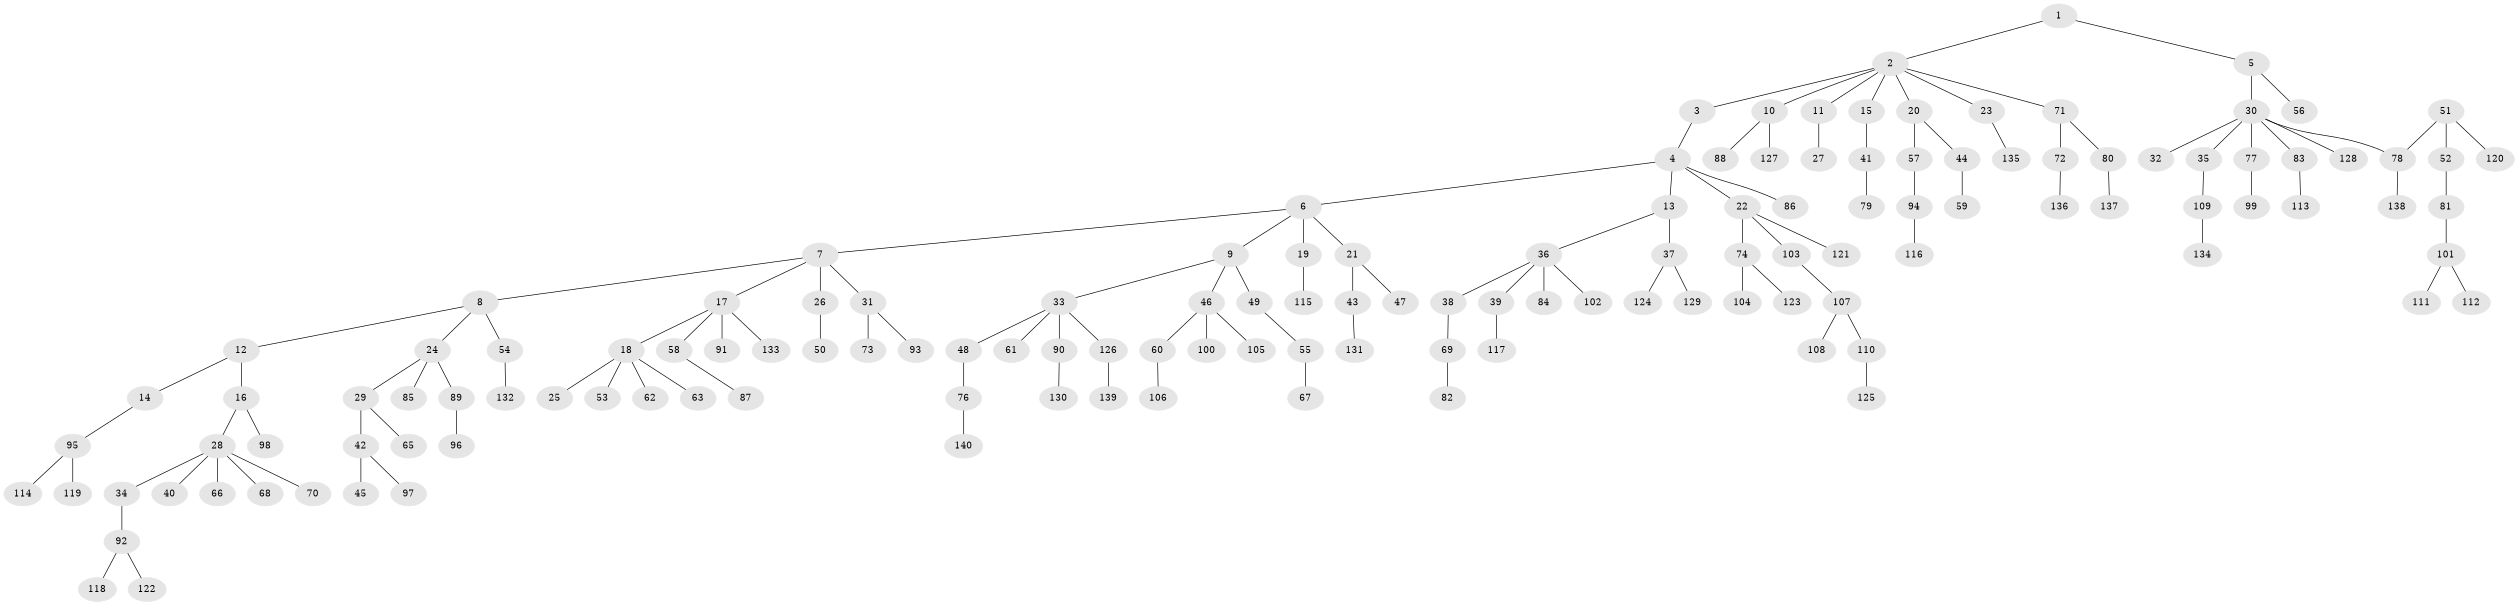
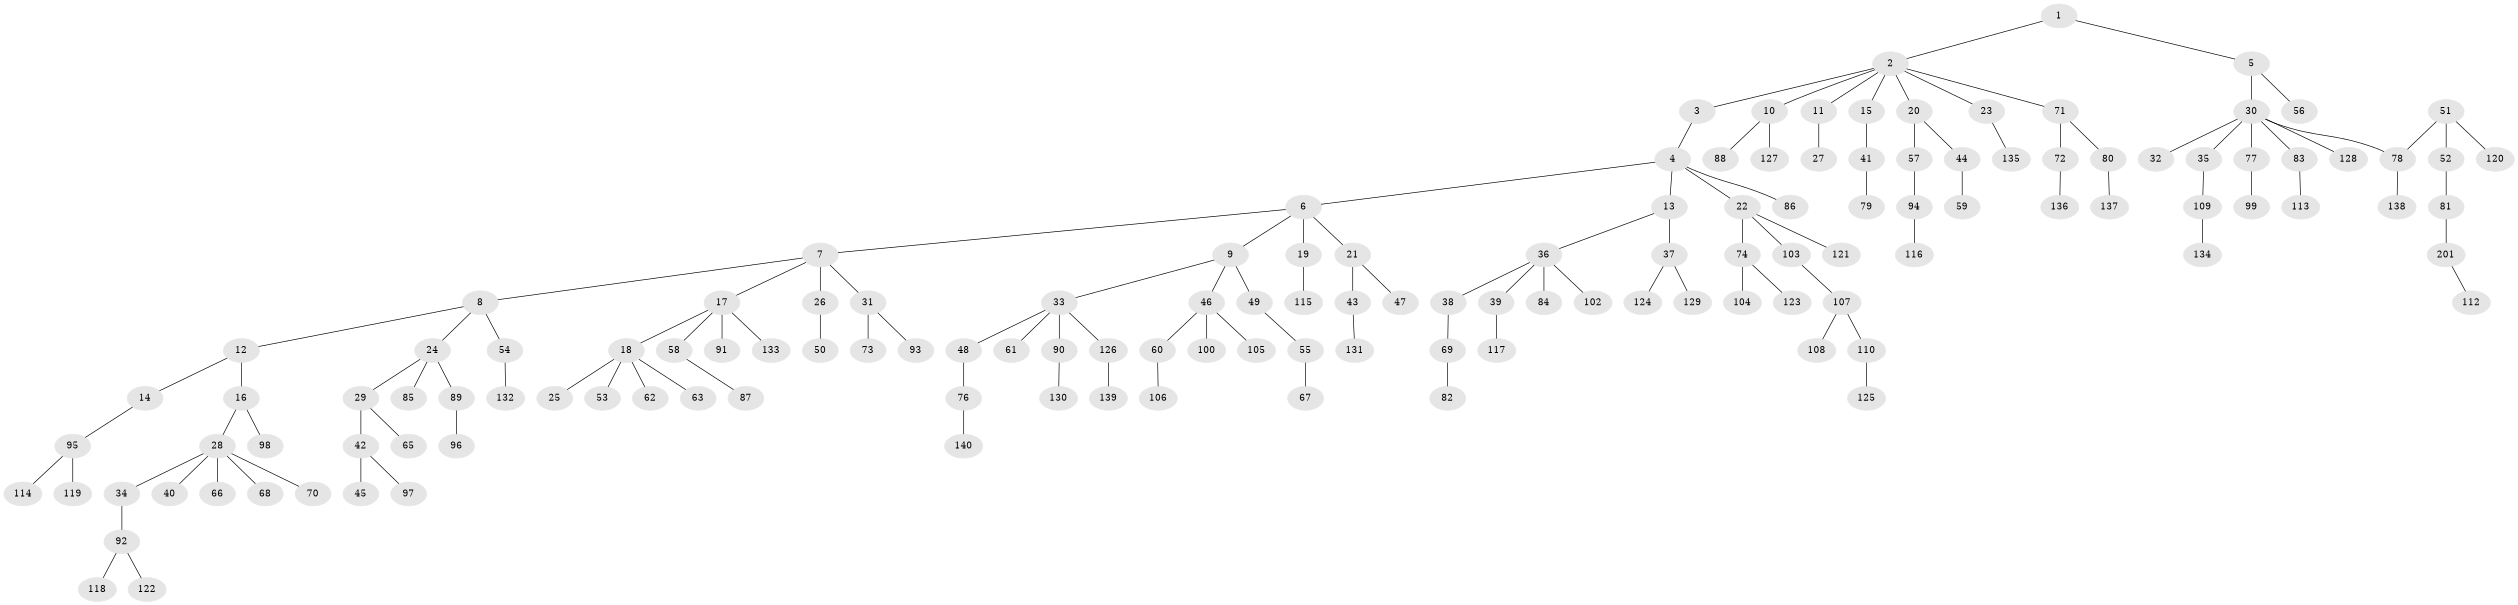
  graph {
    node [color=gray90 style=filled]
    1
    2
    5
    3
    10
    11
    15
    20
    23
    71
    30
    56
    4
    88
    127
    27
    41
    57
    44
    135
    72
    80
    6
    13
    22
    86
    7
    9
    19
    21
    36
    37
    74
    103
    121
    32
    35
    77
    83
    128
    78
    8
    17
    26
    31
    33
    46
    49
    115
    43
    47
    12
    24
    54
    18
    58
    91
    133
    50
    73
    93
    14
    16
    29
    85
    89
    132
    48
    61
    90
    126
    60
    100
    105
    55
    95
    28
    98
    38
    39
    84
    102
    124
    129
    114
    119
    79
    34
    40
    66
    68
    70
    25
    53
    62
    63
    87
    94
    131
    104
    123
    107
    59
    42
    65
    96
    92
    45
    97
    109
    51
    52
    120
    99
    113
    76
    130
    139
    118
    122
    134
    69
    117
    82
    106
    140
    67
    81
    138
-   101
+   101 [label=201]
    116
    136
    137
-   111
    112
    108
    110
    125
    1 -- 2
    1 -- 5
    2 -- 3
    2 -- 10
    2 -- 11
    2 -- 15
    2 -- 20
    2 -- 23
    2 -- 71
    5 -- 30
    5 -- 56
    3 -- 4
    10 -- 88
    10 -- 127
    11 -- 27
    15 -- 41
    20 -- 57
    20 -- 44
    23 -- 135
    71 -- 72
    71 -- 80
    30 -- 32
    30 -- 35
    30 -- 77
    30 -- 83
    30 -- 128
    30 -- 78
    4 -- 6
    4 -- 13
    4 -- 22
    4 -- 86
    41 -- 79
    57 -- 94
    44 -- 59
    72 -- 136
    80 -- 137
    6 -- 7
    6 -- 9
    6 -- 19
    6 -- 21
    13 -- 36
    13 -- 37
    22 -- 74
    22 -- 103
    22 -- 121
    7 -- 8
    7 -- 17
    7 -- 26
    7 -- 31
    9 -- 33
    9 -- 46
    9 -- 49
    19 -- 115
    21 -- 43
    21 -- 47
    36 -- 38
    36 -- 39
    36 -- 84
    36 -- 102
    37 -- 124
    37 -- 129
    74 -- 104
    74 -- 123
    103 -- 107
    35 -- 109
    77 -- 99
    83 -- 113
    78 -- 138
    8 -- 12
    8 -- 24
    8 -- 54
    17 -- 18
    17 -- 58
    17 -- 91
    17 -- 133
    26 -- 50
    31 -- 73
    31 -- 93
    33 -- 48
    33 -- 61
    33 -- 90
    33 -- 126
    46 -- 60
    46 -- 100
    46 -- 105
    49 -- 55
    43 -- 131
    12 -- 14
    12 -- 16
    24 -- 29
    24 -- 85
    24 -- 89
    54 -- 132
    18 -- 25
    18 -- 53
    18 -- 62
    18 -- 63
    58 -- 87
    14 -- 95
    16 -- 28
    16 -- 98
    29 -- 42
    29 -- 65
    89 -- 96
    48 -- 76
    90 -- 130
    126 -- 139
    60 -- 106
    55 -- 67
    95 -- 114
    95 -- 119
    28 -- 34
    28 -- 40
    28 -- 66
    28 -- 68
    28 -- 70
    38 -- 69
    39 -- 117
    34 -- 92
    94 -- 116
    107 -- 108
    107 -- 110
    42 -- 45
    42 -- 97
    92 -- 118
    92 -- 122
    109 -- 134
    51 -- 78
    51 -- 52
    51 -- 120
    52 -- 81
    76 -- 140
    69 -- 82
    81 -- 101
-   101 -- 111
    101 -- 112
    110 -- 125
  }
